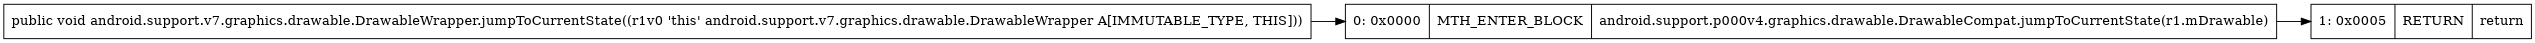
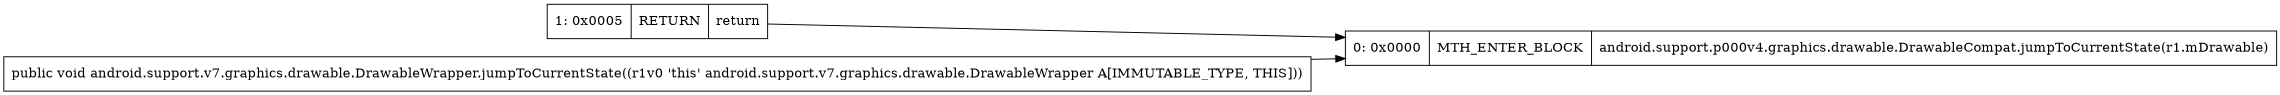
  digraph {
    rankdir=LR
    node [shape=record]
    n1 [label="{0\:\ 0x0000|MTH_ENTER_BLOCK\l|android.support.p000v4.graphics.drawable.DrawableCompat.jumpToCurrentState(r1.mDrawable)\l}"]
    n2 [label="{1\:\ 0x0005|RETURN\l|return\l}"]
    n3 [label="{public void android.support.v7.graphics.drawable.DrawableWrapper.jumpToCurrentState((r1v0 'this' android.support.v7.graphics.drawable.DrawableWrapper A[IMMUTABLE_TYPE, THIS])) }"]
-   n1 -> n2
+   n2 -> n1
    n3 -> n1
  }
